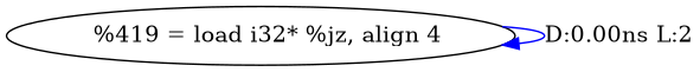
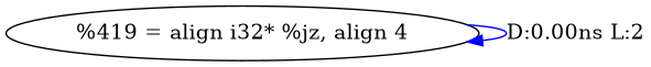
  digraph {
-   n1 [label="  %419 = load i32* %jz, align 4"]
+   n1 [label="%419 = align i32* %jz, align 4"]
    n1 -> n1 [color=blue label="D:0.00ns L:2"]
  }
